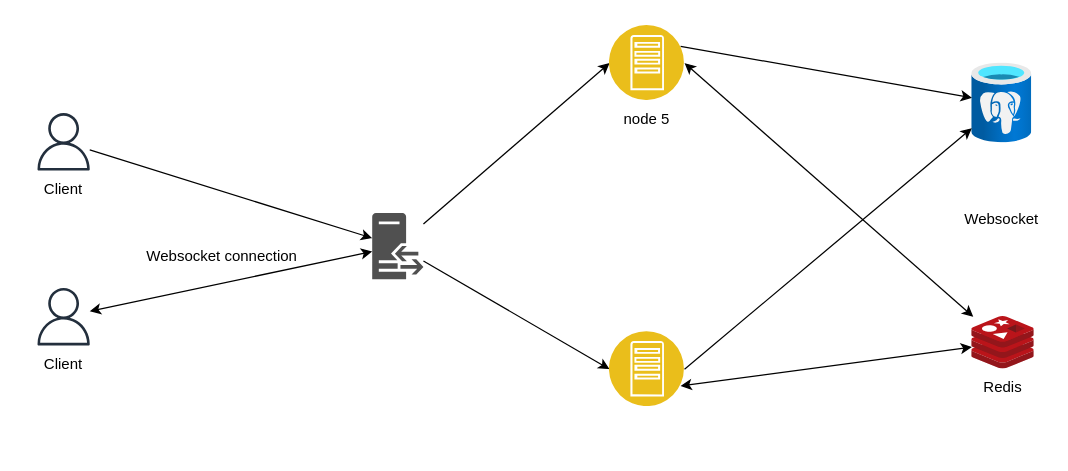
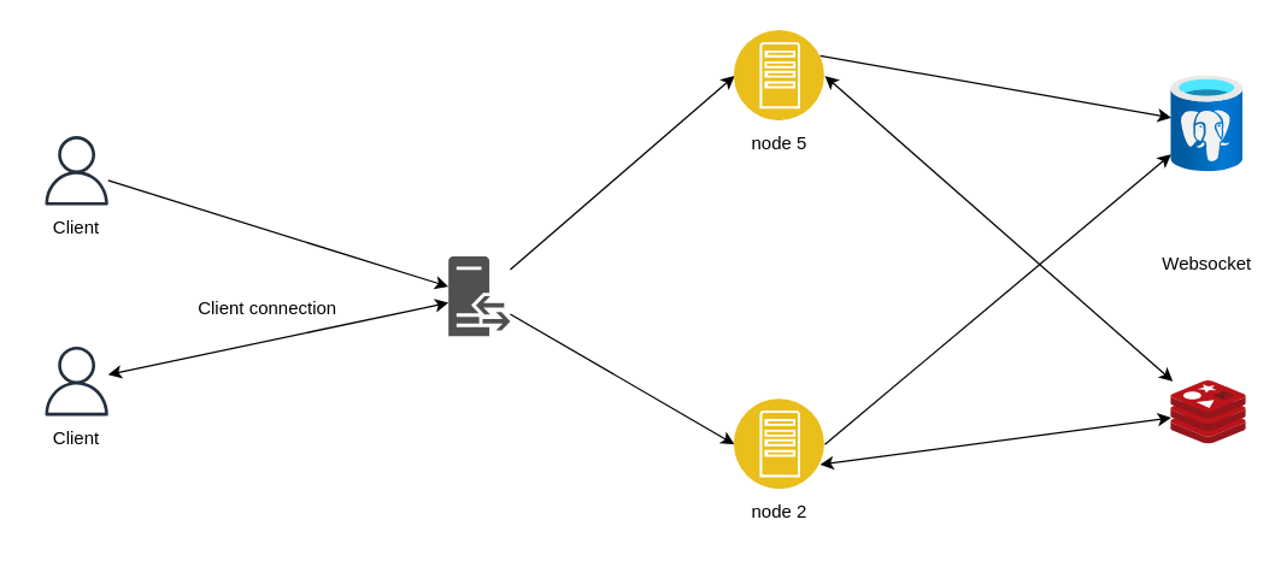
  <mxCell id="0" />
  <mxCell id="1" parent="0" />
  <mxCell id="2" value="" style="sketch=0;aspect=fixed;html=1;points=[];align=center;image;fontSize=12;image=img/lib/mscae/Cache_Redis_Product.svg;" parent="1" vertex="1"><mxGeometry x="777" y="253" width="50" height="42" as="geometry" /></mxCell>
  <mxCell id="3" style="rounded=0;orthogonalLoop=1;jettySize=auto;html=1;entryX=0;entryY=0.5;entryDx=0;entryDy=0;startArrow=none;startFill=0;" parent="1" source="4" target="12" edge="1"><mxGeometry relative="1" as="geometry" /></mxCell>
  <mxCell id="4" value="" style="sketch=0;pointerEvents=1;shadow=0;dashed=0;html=1;strokeColor=none;fillColor=#505050;labelPosition=center;verticalLabelPosition=bottom;verticalAlign=top;outlineConnect=0;align=center;shape=mxgraph.office.servers.reverse_proxy;" parent="1" vertex="1"><mxGeometry x="297" y="170" width="41" height="53" as="geometry" /></mxCell>
  <mxCell id="5" value="" style="aspect=fixed;html=1;points=[];align=center;image;fontSize=12;image=img/lib/azure2/databases/Azure_Database_PostgreSQL_Server.svg;" parent="1" vertex="1"><mxGeometry x="777" y="50" width="48" height="64" as="geometry" /></mxCell>
  <mxCell id="6" style="rounded=0;orthogonalLoop=1;jettySize=auto;html=1;exitX=0;exitY=0.5;exitDx=0;exitDy=0;endArrow=none;endFill=0;startArrow=classic;startFill=1;" parent="1" source="9" target="4" edge="1"><mxGeometry relative="1" as="geometry" /></mxCell>
  <mxCell id="7" style="rounded=0;orthogonalLoop=1;jettySize=auto;html=1;exitX=1;exitY=0.75;exitDx=0;exitDy=0;startArrow=classic;startFill=1;endArrow=classic;endFill=1;" parent="1" source="9" target="2" edge="1"><mxGeometry relative="1" as="geometry" /></mxCell>
  <mxCell id="8" style="edgeStyle=none;rounded=0;orthogonalLoop=1;jettySize=auto;html=1;exitX=1;exitY=0.5;exitDx=0;exitDy=0;startArrow=none;startFill=0;endArrow=classic;endFill=1;" parent="1" source="9" target="5" edge="1"><mxGeometry relative="1" as="geometry" /></mxCell>
  <mxCell id="9" value="" style="aspect=fixed;perimeter=ellipsePerimeter;html=1;align=center;shadow=0;dashed=0;fontColor=#4277BB;labelBackgroundColor=#ffffff;fontSize=12;spacingTop=3;image;image=img/lib/ibm/applications/app_server.svg;" parent="1" vertex="1"><mxGeometry x="487" y="265" width="60" height="60" as="geometry" /></mxCell>
  <mxCell id="10" value="" style="rounded=0;orthogonalLoop=1;jettySize=auto;html=1;exitX=1;exitY=0.5;exitDx=0;exitDy=0;startArrow=classic;startFill=1;endArrow=classic;endFill=1;" parent="1" source="12" target="2" edge="1"><mxGeometry relative="1" as="geometry" /></mxCell>
  <mxCell id="11" style="edgeStyle=none;rounded=0;orthogonalLoop=1;jettySize=auto;html=1;exitX=1;exitY=0.25;exitDx=0;exitDy=0;startArrow=none;startFill=0;endArrow=classic;endFill=1;" parent="1" source="12" target="5" edge="1"><mxGeometry relative="1" as="geometry" /></mxCell>
  <mxCell id="12" value="" style="aspect=fixed;perimeter=ellipsePerimeter;html=1;align=center;shadow=0;dashed=0;fontColor=#4277BB;labelBackgroundColor=#ffffff;fontSize=12;spacingTop=3;image;image=img/lib/ibm/applications/app_server.svg;" parent="1" vertex="1"><mxGeometry x="487" y="20" width="60" height="60" as="geometry" /></mxCell>
+ <mxCell id="13" value="node 2" style="text;html=1;strokeColor=none;fillColor=none;align=center;verticalAlign=middle;whiteSpace=wrap;rounded=0;" parent="1" vertex="1"><mxGeometry x="487" y="325" width="60" height="30" as="geometry" /></mxCell>
  <mxCell id="14" value="node 5" style="text;html=1;strokeColor=none;fillColor=none;align=center;verticalAlign=middle;whiteSpace=wrap;rounded=0;" parent="1" vertex="1"><mxGeometry x="487" y="80" width="60" height="30" as="geometry" /></mxCell>
  <mxCell id="15" value="Websocket" style="text;html=1;strokeColor=none;fillColor=none;align=center;verticalAlign=middle;whiteSpace=wrap;rounded=0;" parent="1" vertex="1"><mxGeometry x="771" y="160" width="60" height="30" as="geometry" /></mxCell>
- <mxCell id="16" value="Redis" style="text;html=1;strokeColor=none;fillColor=none;align=center;verticalAlign=middle;whiteSpace=wrap;rounded=0;" parent="1" vertex="1"><mxGeometry x="772" y="295" width="60" height="30" as="geometry" /></mxCell>
  <mxCell id="17" style="edgeStyle=none;rounded=0;orthogonalLoop=1;jettySize=auto;html=1;startArrow=none;startFill=0;endArrow=classic;endFill=1;" parent="1" source="18" target="4" edge="1"><mxGeometry relative="1" as="geometry" /></mxCell>
  <mxCell id="18" value="" style="sketch=0;outlineConnect=0;fontColor=#232F3E;gradientColor=none;fillColor=#232F3D;strokeColor=none;dashed=0;verticalLabelPosition=bottom;verticalAlign=top;align=center;html=1;fontSize=12;fontStyle=0;aspect=fixed;pointerEvents=1;shape=mxgraph.aws4.user;" parent="1" vertex="1"><mxGeometry x="27" y="90" width="46" height="46" as="geometry" /></mxCell>
  <mxCell id="19" value="Client" style="text;html=1;strokeColor=none;fillColor=none;align=center;verticalAlign=middle;whiteSpace=wrap;rounded=0;" parent="1" vertex="1"><mxGeometry x="20" y="136" width="60" height="30" as="geometry" /></mxCell>
  <mxCell id="20" style="edgeStyle=none;shape=connector;rounded=0;orthogonalLoop=1;jettySize=auto;html=1;labelBackgroundColor=default;strokeColor=default;fontFamily=Helvetica;fontSize=12;fontColor=default;startArrow=classic;startFill=1;endArrow=classic;endFill=1;" parent="1" source="21" target="4" edge="1"><mxGeometry relative="1" as="geometry" /></mxCell>
  <mxCell id="21" value="" style="sketch=0;outlineConnect=0;fontColor=#232F3E;gradientColor=none;fillColor=#232F3D;strokeColor=none;dashed=0;verticalLabelPosition=bottom;verticalAlign=top;align=center;html=1;fontSize=12;fontStyle=0;aspect=fixed;pointerEvents=1;shape=mxgraph.aws4.user;" parent="1" vertex="1"><mxGeometry x="27" y="230" width="46" height="46" as="geometry" /></mxCell>
  <mxCell id="22" value="Client" style="text;html=1;strokeColor=none;fillColor=none;align=center;verticalAlign=middle;whiteSpace=wrap;rounded=0;" parent="1" vertex="1"><mxGeometry x="20" y="276" width="60" height="30" as="geometry" /></mxCell>
- <mxCell id="23" value="Websocket connection" style="text;html=1;strokeColor=none;fillColor=none;align=center;verticalAlign=middle;whiteSpace=wrap;rounded=0;fontFamily=Helvetica;fontSize=12;fontColor=default;" parent="1" vertex="1"><mxGeometry x="107" y="190" width="140" height="30" as="geometry" /></mxCell>
+ <mxCell id="23" value="Client connection" style="text;html=1;strokeColor=none;fillColor=none;align=center;verticalAlign=middle;whiteSpace=wrap;rounded=0;fontFamily=Helvetica;fontSize=12;fontColor=default;" parent="1" vertex="1"><mxGeometry x="107" y="190" width="140" height="30" as="geometry" /></mxCell>
